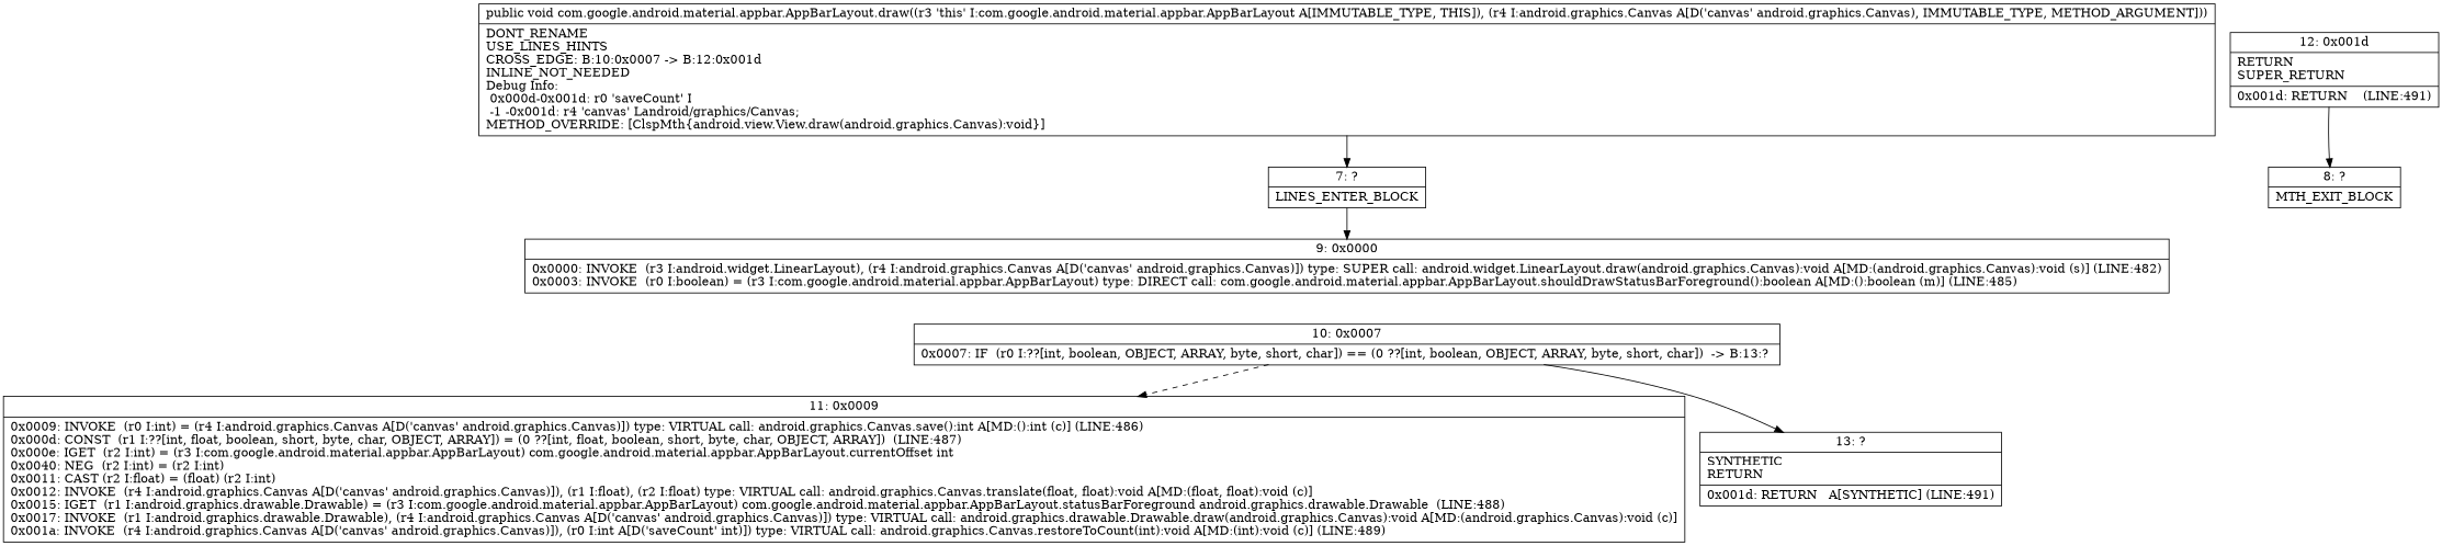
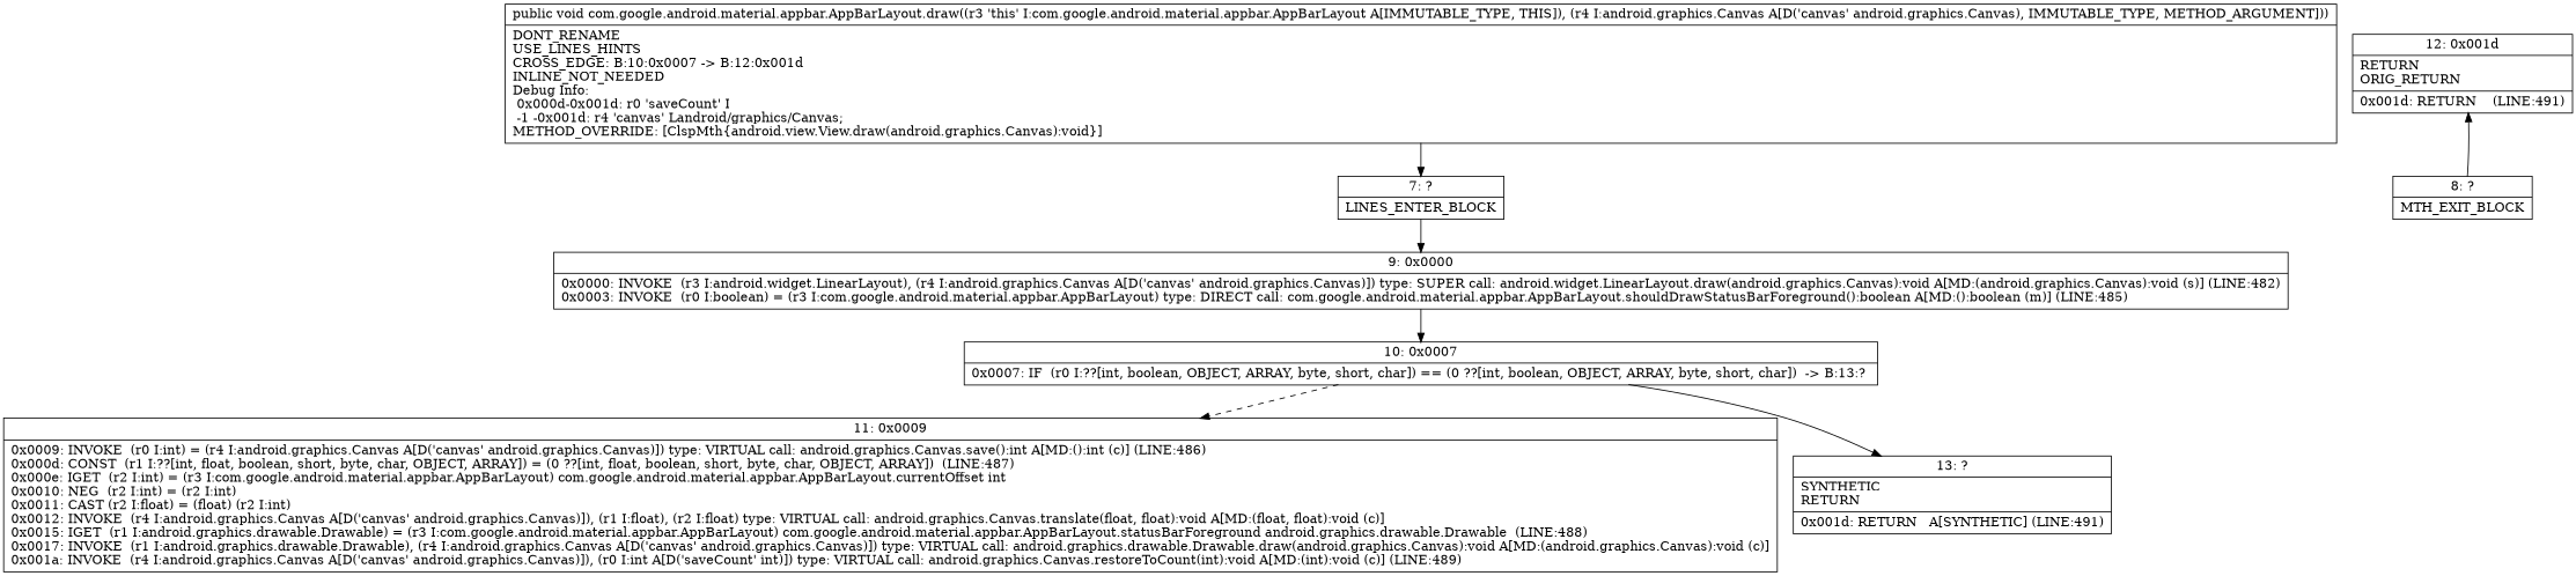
  digraph {
    fontname="DejaVu Serif"
    node [fontname="DejaVu Serif" shape=record]
    edge [fontname="DejaVu Serif"]
    n1 [label="{7\:\ ?|LINES_ENTER_BLOCK\l}"]
    n2 [label="{9\:\ 0x0000|0x0000: INVOKE  (r3 I:android.widget.LinearLayout), (r4 I:android.graphics.Canvas A[D('canvas' android.graphics.Canvas)]) type: SUPER call: android.widget.LinearLayout.draw(android.graphics.Canvas):void A[MD:(android.graphics.Canvas):void (s)] (LINE:482)\l0x0003: INVOKE  (r0 I:boolean) = (r3 I:com.google.android.material.appbar.AppBarLayout) type: DIRECT call: com.google.android.material.appbar.AppBarLayout.shouldDrawStatusBarForeground():boolean A[MD:():boolean (m)] (LINE:485)\l}"]
    n3 [label="{10\:\ 0x0007|0x0007: IF  (r0 I:??[int, boolean, OBJECT, ARRAY, byte, short, char]) == (0 ??[int, boolean, OBJECT, ARRAY, byte, short, char])  \-\> B:13:? \l}"]
-   n4 [label="{11\:\ 0x0009|0x0009: INVOKE  (r0 I:int) = (r4 I:android.graphics.Canvas A[D('canvas' android.graphics.Canvas)]) type: VIRTUAL call: android.graphics.Canvas.save():int A[MD:():int (c)] (LINE:486)\l0x000d: CONST  (r1 I:??[int, float, boolean, short, byte, char, OBJECT, ARRAY]) = (0 ??[int, float, boolean, short, byte, char, OBJECT, ARRAY])  (LINE:487)\l0x000e: IGET  (r2 I:int) = (r3 I:com.google.android.material.appbar.AppBarLayout) com.google.android.material.appbar.AppBarLayout.currentOffset int \l0x0040: NEG  (r2 I:int) = (r2 I:int) \l0x0011: CAST (r2 I:float) = (float) (r2 I:int) \l0x0012: INVOKE  (r4 I:android.graphics.Canvas A[D('canvas' android.graphics.Canvas)]), (r1 I:float), (r2 I:float) type: VIRTUAL call: android.graphics.Canvas.translate(float, float):void A[MD:(float, float):void (c)]\l0x0015: IGET  (r1 I:android.graphics.drawable.Drawable) = (r3 I:com.google.android.material.appbar.AppBarLayout) com.google.android.material.appbar.AppBarLayout.statusBarForeground android.graphics.drawable.Drawable  (LINE:488)\l0x0017: INVOKE  (r1 I:android.graphics.drawable.Drawable), (r4 I:android.graphics.Canvas A[D('canvas' android.graphics.Canvas)]) type: VIRTUAL call: android.graphics.drawable.Drawable.draw(android.graphics.Canvas):void A[MD:(android.graphics.Canvas):void (c)]\l0x001a: INVOKE  (r4 I:android.graphics.Canvas A[D('canvas' android.graphics.Canvas)]), (r0 I:int A[D('saveCount' int)]) type: VIRTUAL call: android.graphics.Canvas.restoreToCount(int):void A[MD:(int):void (c)] (LINE:489)\l}"]
+   n4 [label="{11\:\ 0x0009|0x0009: INVOKE  (r0 I:int) = (r4 I:android.graphics.Canvas A[D('canvas' android.graphics.Canvas)]) type: VIRTUAL call: android.graphics.Canvas.save():int A[MD:():int (c)] (LINE:486)\l0x000d: CONST  (r1 I:??[int, float, boolean, short, byte, char, OBJECT, ARRAY]) = (0 ??[int, float, boolean, short, byte, char, OBJECT, ARRAY])  (LINE:487)\l0x000e: IGET  (r2 I:int) = (r3 I:com.google.android.material.appbar.AppBarLayout) com.google.android.material.appbar.AppBarLayout.currentOffset int \l0x0010: NEG  (r2 I:int) = (r2 I:int) \l0x0011: CAST (r2 I:float) = (float) (r2 I:int) \l0x0012: INVOKE  (r4 I:android.graphics.Canvas A[D('canvas' android.graphics.Canvas)]), (r1 I:float), (r2 I:float) type: VIRTUAL call: android.graphics.Canvas.translate(float, float):void A[MD:(float, float):void (c)]\l0x0015: IGET  (r1 I:android.graphics.drawable.Drawable) = (r3 I:com.google.android.material.appbar.AppBarLayout) com.google.android.material.appbar.AppBarLayout.statusBarForeground android.graphics.drawable.Drawable  (LINE:488)\l0x0017: INVOKE  (r1 I:android.graphics.drawable.Drawable), (r4 I:android.graphics.Canvas A[D('canvas' android.graphics.Canvas)]) type: VIRTUAL call: android.graphics.drawable.Drawable.draw(android.graphics.Canvas):void A[MD:(android.graphics.Canvas):void (c)]\l0x001a: INVOKE  (r4 I:android.graphics.Canvas A[D('canvas' android.graphics.Canvas)]), (r0 I:int A[D('saveCount' int)]) type: VIRTUAL call: android.graphics.Canvas.restoreToCount(int):void A[MD:(int):void (c)] (LINE:489)\l}"]
    n5 [label="{13\:\ ?|SYNTHETIC\lRETURN\l|0x001d: RETURN   A[SYNTHETIC] (LINE:491)\l}"]
-   n6 [label="{12\:\ 0x001d|RETURN\lSUPER_RETURN\l|0x001d: RETURN    (LINE:491)\l}"]
+   n6 [label="{12\:\ 0x001d|RETURN\lORIG_RETURN\l|0x001d: RETURN    (LINE:491)\l}"]
    n7 [label="{8\:\ ?|MTH_EXIT_BLOCK\l}"]
    n8 [label="{public void com.google.android.material.appbar.AppBarLayout.draw((r3 'this' I:com.google.android.material.appbar.AppBarLayout A[IMMUTABLE_TYPE, THIS]), (r4 I:android.graphics.Canvas A[D('canvas' android.graphics.Canvas), IMMUTABLE_TYPE, METHOD_ARGUMENT]))  | DONT_RENAME\lUSE_LINES_HINTS\lCROSS_EDGE: B:10:0x0007 \-\> B:12:0x001d\lINLINE_NOT_NEEDED\lDebug Info:\l  0x000d\-0x001d: r0 'saveCount' I\l  \-1 \-0x001d: r4 'canvas' Landroid\/graphics\/Canvas;\lMETHOD_OVERRIDE: [ClspMth\{android.view.View.draw(android.graphics.Canvas):void\}]\l}"]
    n1 -> n2
+   n2 -> n3
    n3 -> n4 [style=dashed]
    n3 -> n5
-   n6 -> n7
+   n7 -> n6
    n8 -> n1
  }
